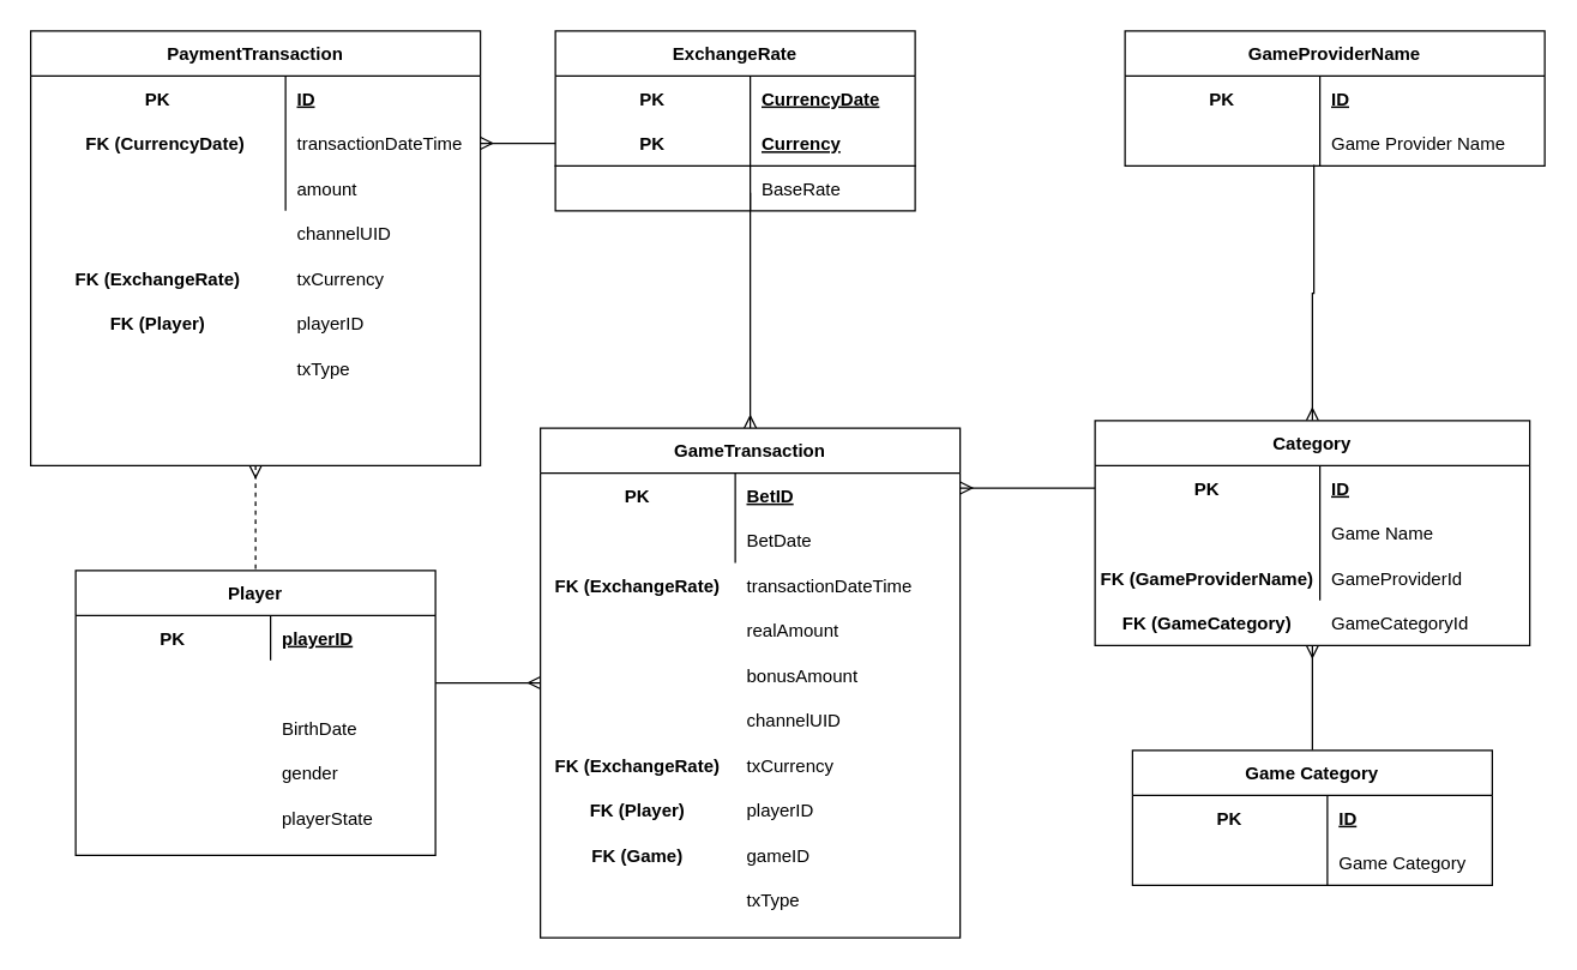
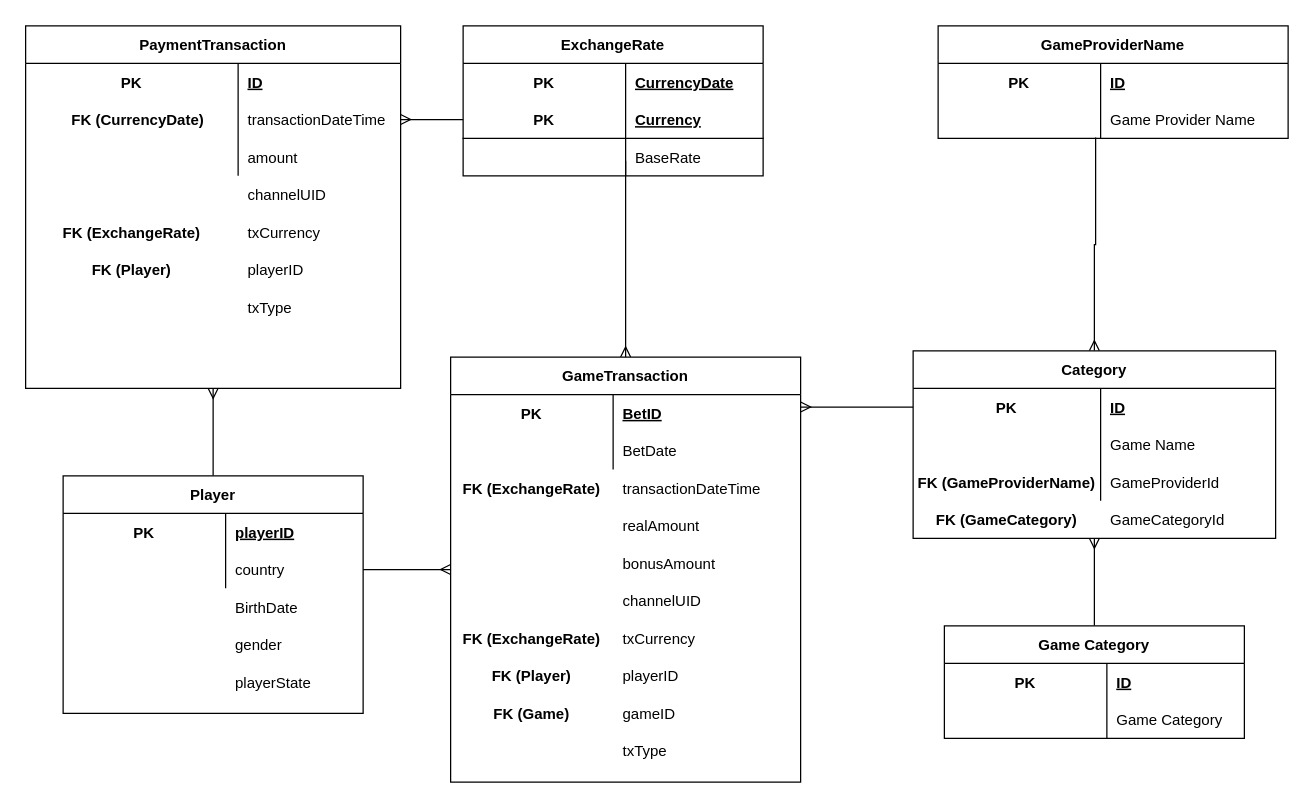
  <mxCell id="0" />
  <mxCell id="1" parent="0" />
  <mxCell id="2" value="ExchangeRate" style="shape=table;startSize=30;container=1;collapsible=1;childLayout=tableLayout;fixedRows=1;rowLines=0;fontStyle=1;align=center;resizeLast=1;" vertex="1" parent="1"><mxGeometry x="370" y="20" width="240" height="120" as="geometry" /></mxCell>
  <mxCell id="3" value="" style="shape=partialRectangle;collapsible=0;dropTarget=0;pointerEvents=0;fillColor=none;top=0;left=0;bottom=0;right=0;points=[[0,0.5],[1,0.5]];portConstraint=eastwest;" vertex="1" parent="2"><mxGeometry y="30" width="240" height="30" as="geometry" /></mxCell>
  <mxCell id="4" value="PK" style="shape=partialRectangle;connectable=0;fillColor=none;top=0;left=0;bottom=0;right=0;fontStyle=1;overflow=hidden;" vertex="1" parent="3"><mxGeometry width="130" height="30" as="geometry" /></mxCell>
  <mxCell id="5" value="CurrencyDate" style="shape=partialRectangle;connectable=0;fillColor=none;top=0;left=0;bottom=0;right=0;align=left;spacingLeft=6;fontStyle=5;overflow=hidden;" vertex="1" parent="3"><mxGeometry x="130" width="110" height="30" as="geometry" /></mxCell>
  <mxCell id="6" value="" style="shape=partialRectangle;collapsible=0;dropTarget=0;pointerEvents=0;fillColor=none;top=0;left=0;bottom=1;right=0;points=[[0,0.5],[1,0.5]];portConstraint=eastwest;" vertex="1" parent="2"><mxGeometry y="60" width="240" height="30" as="geometry" /></mxCell>
  <mxCell id="7" value="PK" style="shape=partialRectangle;connectable=0;fillColor=none;top=0;left=0;bottom=0;right=0;fontStyle=1;overflow=hidden;" vertex="1" parent="6"><mxGeometry width="130" height="30" as="geometry" /></mxCell>
  <mxCell id="8" value="Currency" style="shape=partialRectangle;connectable=0;fillColor=none;top=0;left=0;bottom=0;right=0;align=left;spacingLeft=6;fontStyle=5;overflow=hidden;" vertex="1" parent="6"><mxGeometry x="130" width="110" height="30" as="geometry" /></mxCell>
  <mxCell id="9" value="" style="shape=partialRectangle;collapsible=0;dropTarget=0;pointerEvents=0;fillColor=none;top=0;left=0;bottom=0;right=0;points=[[0,0.5],[1,0.5]];portConstraint=eastwest;" vertex="1" parent="2"><mxGeometry y="90" width="240" height="30" as="geometry" /></mxCell>
  <mxCell id="10" value="" style="shape=partialRectangle;connectable=0;fillColor=none;top=0;left=0;bottom=0;right=0;editable=1;overflow=hidden;" vertex="1" parent="9"><mxGeometry width="130" height="30" as="geometry" /></mxCell>
  <mxCell id="11" value="BaseRate" style="shape=partialRectangle;connectable=0;fillColor=none;top=0;left=0;bottom=0;right=0;align=left;spacingLeft=6;overflow=hidden;" vertex="1" parent="9"><mxGeometry x="130" width="110" height="30" as="geometry" /></mxCell>
  <mxCell id="12" style="edgeStyle=orthogonalEdgeStyle;rounded=0;orthogonalLoop=1;jettySize=auto;html=1;exitX=0.5;exitY=0;exitDx=0;exitDy=0;entryX=0.45;entryY=0.978;entryDx=0;entryDy=0;entryPerimeter=0;startArrow=ERmany;startFill=0;endArrow=none;endFill=0;" edge="1" parent="1" source="13" target="35"><mxGeometry relative="1" as="geometry" /></mxCell>
  <mxCell id="13" value="Category" style="shape=table;startSize=30;container=1;collapsible=1;childLayout=tableLayout;fixedRows=1;rowLines=0;fontStyle=1;align=center;resizeLast=1;" vertex="1" parent="1"><mxGeometry x="730" y="280" width="290" height="150" as="geometry" /></mxCell>
  <mxCell id="14" value="" style="shape=partialRectangle;collapsible=0;dropTarget=0;pointerEvents=0;fillColor=none;top=0;left=0;bottom=0;right=0;points=[[0,0.5],[1,0.5]];portConstraint=eastwest;" vertex="1" parent="13"><mxGeometry y="30" width="290" height="30" as="geometry" /></mxCell>
  <mxCell id="15" value="PK" style="shape=partialRectangle;connectable=0;fillColor=none;top=0;left=0;bottom=0;right=0;fontStyle=1;overflow=hidden;" vertex="1" parent="14"><mxGeometry width="150" height="30" as="geometry" /></mxCell>
  <mxCell id="16" value="ID" style="shape=partialRectangle;connectable=0;fillColor=none;top=0;left=0;bottom=0;right=0;align=left;spacingLeft=6;fontStyle=5;overflow=hidden;" vertex="1" parent="14"><mxGeometry x="150" width="140" height="30" as="geometry" /></mxCell>
  <mxCell id="17" value="" style="shape=partialRectangle;collapsible=0;dropTarget=0;pointerEvents=0;fillColor=none;top=0;left=0;bottom=0;right=0;points=[[0,0.5],[1,0.5]];portConstraint=eastwest;" vertex="1" parent="13"><mxGeometry y="60" width="290" height="30" as="geometry" /></mxCell>
  <mxCell id="18" value="" style="shape=partialRectangle;connectable=0;fillColor=none;top=0;left=0;bottom=0;right=0;editable=1;overflow=hidden;" vertex="1" parent="17"><mxGeometry width="150" height="30" as="geometry" /></mxCell>
  <mxCell id="19" value="Game Name" style="shape=partialRectangle;connectable=0;fillColor=none;top=0;left=0;bottom=0;right=0;align=left;spacingLeft=6;overflow=hidden;" vertex="1" parent="17"><mxGeometry x="150" width="140" height="30" as="geometry" /></mxCell>
  <mxCell id="20" value="" style="shape=partialRectangle;collapsible=0;dropTarget=0;pointerEvents=0;fillColor=none;top=0;left=0;bottom=0;right=0;points=[[0,0.5],[1,0.5]];portConstraint=eastwest;" vertex="1" parent="13"><mxGeometry y="90" width="290" height="30" as="geometry" /></mxCell>
  <mxCell id="21" value="FK (GameProviderName)" style="shape=partialRectangle;connectable=0;fillColor=none;top=0;left=0;bottom=0;right=0;editable=1;overflow=hidden;fontStyle=1" vertex="1" parent="20"><mxGeometry width="150" height="30" as="geometry" /></mxCell>
  <mxCell id="22" value="GameProviderId" style="shape=partialRectangle;connectable=0;fillColor=none;top=0;left=0;bottom=0;right=0;align=left;spacingLeft=6;overflow=hidden;" vertex="1" parent="20"><mxGeometry x="150" width="140" height="30" as="geometry" /></mxCell>
  <mxCell id="23" style="edgeStyle=orthogonalEdgeStyle;rounded=0;orthogonalLoop=1;jettySize=auto;html=1;exitX=0.5;exitY=0;exitDx=0;exitDy=0;entryX=0.5;entryY=1;entryDx=0;entryDy=0;startArrow=none;startFill=0;endArrow=ERmany;endFill=0;" edge="1" parent="1" source="24" target="13"><mxGeometry relative="1" as="geometry" /></mxCell>
  <mxCell id="24" value="Game Category" style="shape=table;startSize=30;container=1;collapsible=1;childLayout=tableLayout;fixedRows=1;rowLines=0;fontStyle=1;align=center;resizeLast=1;" vertex="1" parent="1"><mxGeometry x="755" y="500" width="240" height="90" as="geometry" /></mxCell>
  <mxCell id="25" value="" style="shape=partialRectangle;collapsible=0;dropTarget=0;pointerEvents=0;fillColor=none;top=0;left=0;bottom=0;right=0;points=[[0,0.5],[1,0.5]];portConstraint=eastwest;" vertex="1" parent="24"><mxGeometry y="30" width="240" height="30" as="geometry" /></mxCell>
  <mxCell id="26" value="PK" style="shape=partialRectangle;connectable=0;fillColor=none;top=0;left=0;bottom=0;right=0;fontStyle=1;overflow=hidden;" vertex="1" parent="25"><mxGeometry width="130" height="30" as="geometry" /></mxCell>
  <mxCell id="27" value="ID" style="shape=partialRectangle;connectable=0;fillColor=none;top=0;left=0;bottom=0;right=0;align=left;spacingLeft=6;fontStyle=5;overflow=hidden;" vertex="1" parent="25"><mxGeometry x="130" width="110" height="30" as="geometry" /></mxCell>
  <mxCell id="28" value="" style="shape=partialRectangle;collapsible=0;dropTarget=0;pointerEvents=0;fillColor=none;top=0;left=0;bottom=0;right=0;points=[[0,0.5],[1,0.5]];portConstraint=eastwest;" vertex="1" parent="24"><mxGeometry y="60" width="240" height="30" as="geometry" /></mxCell>
  <mxCell id="29" value="" style="shape=partialRectangle;connectable=0;fillColor=none;top=0;left=0;bottom=0;right=0;editable=1;overflow=hidden;" vertex="1" parent="28"><mxGeometry width="130" height="30" as="geometry" /></mxCell>
  <mxCell id="30" value="Game Category" style="shape=partialRectangle;connectable=0;fillColor=none;top=0;left=0;bottom=0;right=0;align=left;spacingLeft=6;overflow=hidden;" vertex="1" parent="28"><mxGeometry x="130" width="110" height="30" as="geometry" /></mxCell>
  <mxCell id="31" value="GameProviderName" style="shape=table;startSize=30;container=1;collapsible=1;childLayout=tableLayout;fixedRows=1;rowLines=0;fontStyle=1;align=center;resizeLast=1;" vertex="1" parent="1"><mxGeometry x="750" y="20" width="280" height="90" as="geometry" /></mxCell>
  <mxCell id="32" value="" style="shape=partialRectangle;collapsible=0;dropTarget=0;pointerEvents=0;fillColor=none;top=0;left=0;bottom=0;right=0;points=[[0,0.5],[1,0.5]];portConstraint=eastwest;" vertex="1" parent="31"><mxGeometry y="30" width="280" height="30" as="geometry" /></mxCell>
  <mxCell id="33" value="PK" style="shape=partialRectangle;connectable=0;fillColor=none;top=0;left=0;bottom=0;right=0;fontStyle=1;overflow=hidden;" vertex="1" parent="32"><mxGeometry width="130" height="30" as="geometry" /></mxCell>
  <mxCell id="34" value="ID" style="shape=partialRectangle;connectable=0;fillColor=none;top=0;left=0;bottom=0;right=0;align=left;spacingLeft=6;fontStyle=5;overflow=hidden;" vertex="1" parent="32"><mxGeometry x="130" width="150" height="30" as="geometry" /></mxCell>
  <mxCell id="35" value="" style="shape=partialRectangle;collapsible=0;dropTarget=0;pointerEvents=0;fillColor=none;top=0;left=0;bottom=0;right=0;points=[[0,0.5],[1,0.5]];portConstraint=eastwest;" vertex="1" parent="31"><mxGeometry y="60" width="280" height="30" as="geometry" /></mxCell>
  <mxCell id="36" value="" style="shape=partialRectangle;connectable=0;fillColor=none;top=0;left=0;bottom=0;right=0;editable=1;overflow=hidden;" vertex="1" parent="35"><mxGeometry width="130" height="30" as="geometry" /></mxCell>
  <mxCell id="37" value="Game Provider Name" style="shape=partialRectangle;connectable=0;fillColor=none;top=0;left=0;bottom=0;right=0;align=left;spacingLeft=6;overflow=hidden;" vertex="1" parent="35"><mxGeometry x="130" width="150" height="30" as="geometry" /></mxCell>
  <mxCell id="38" style="edgeStyle=orthogonalEdgeStyle;rounded=0;orthogonalLoop=1;jettySize=auto;html=1;exitX=0.5;exitY=0;exitDx=0;exitDy=0;startArrow=ERmany;startFill=0;endArrow=none;endFill=0;" edge="1" parent="1" source="39"><mxGeometry relative="1" as="geometry"><mxPoint x="500" y="128" as="targetPoint" /></mxGeometry></mxCell>
  <mxCell id="39" value="GameTransaction" style="shape=table;startSize=30;container=1;collapsible=1;childLayout=tableLayout;fixedRows=1;rowLines=0;fontStyle=1;align=center;resizeLast=1;" vertex="1" parent="1"><mxGeometry x="360" y="285" width="280" height="340" as="geometry" /></mxCell>
  <mxCell id="40" value="" style="shape=partialRectangle;collapsible=0;dropTarget=0;pointerEvents=0;fillColor=none;top=0;left=0;bottom=0;right=0;points=[[0,0.5],[1,0.5]];portConstraint=eastwest;" vertex="1" parent="39"><mxGeometry y="30" width="280" height="30" as="geometry" /></mxCell>
  <mxCell id="41" value="PK" style="shape=partialRectangle;connectable=0;fillColor=none;top=0;left=0;bottom=0;right=0;fontStyle=1;overflow=hidden;" vertex="1" parent="40"><mxGeometry width="130" height="30" as="geometry" /></mxCell>
  <mxCell id="42" value="BetID" style="shape=partialRectangle;connectable=0;fillColor=none;top=0;left=0;bottom=0;right=0;align=left;spacingLeft=6;fontStyle=5;overflow=hidden;" vertex="1" parent="40"><mxGeometry x="130" width="150" height="30" as="geometry" /></mxCell>
  <mxCell id="43" value="" style="shape=partialRectangle;collapsible=0;dropTarget=0;pointerEvents=0;fillColor=none;top=0;left=0;bottom=0;right=0;points=[[0,0.5],[1,0.5]];portConstraint=eastwest;" vertex="1" parent="39"><mxGeometry y="60" width="280" height="30" as="geometry" /></mxCell>
  <mxCell id="44" value="" style="shape=partialRectangle;connectable=0;fillColor=none;top=0;left=0;bottom=0;right=0;editable=1;overflow=hidden;" vertex="1" parent="43"><mxGeometry width="130" height="30" as="geometry" /></mxCell>
  <mxCell id="45" value="BetDate" style="shape=partialRectangle;connectable=0;fillColor=none;top=0;left=0;bottom=0;right=0;align=left;spacingLeft=6;overflow=hidden;" vertex="1" parent="43"><mxGeometry x="130" width="150" height="30" as="geometry" /></mxCell>
  <mxCell id="46" value="transactionDateTime" style="shape=partialRectangle;connectable=0;fillColor=none;top=0;left=0;bottom=0;right=0;align=left;spacingLeft=6;overflow=hidden;" vertex="1" parent="1"><mxGeometry x="490" y="375" width="150" height="30" as="geometry" /></mxCell>
  <mxCell id="47" value="realAmount" style="shape=partialRectangle;connectable=0;fillColor=none;top=0;left=0;bottom=0;right=0;align=left;spacingLeft=6;overflow=hidden;" vertex="1" parent="1"><mxGeometry x="490" y="405" width="150" height="30" as="geometry" /></mxCell>
  <mxCell id="48" value="bonusAmount" style="shape=partialRectangle;connectable=0;fillColor=none;top=0;left=0;bottom=0;right=0;align=left;spacingLeft=6;overflow=hidden;" vertex="1" parent="1"><mxGeometry x="490" y="435" width="150" height="30" as="geometry" /></mxCell>
  <mxCell id="49" value="channelUID" style="shape=partialRectangle;connectable=0;fillColor=none;top=0;left=0;bottom=0;right=0;align=left;spacingLeft=6;overflow=hidden;" vertex="1" parent="1"><mxGeometry x="490" y="465" width="150" height="30" as="geometry" /></mxCell>
  <mxCell id="50" value="txCurrency" style="shape=partialRectangle;connectable=0;fillColor=none;top=0;left=0;bottom=0;right=0;align=left;spacingLeft=6;overflow=hidden;" vertex="1" parent="1"><mxGeometry x="490" y="495" width="150" height="30" as="geometry" /></mxCell>
  <mxCell id="51" value="playerID" style="shape=partialRectangle;connectable=0;fillColor=none;top=0;left=0;bottom=0;right=0;align=left;spacingLeft=6;overflow=hidden;" vertex="1" parent="1"><mxGeometry x="490" y="525" width="150" height="30" as="geometry" /></mxCell>
  <mxCell id="52" value="gameID" style="shape=partialRectangle;connectable=0;fillColor=none;top=0;left=0;bottom=0;right=0;align=left;spacingLeft=6;overflow=hidden;" vertex="1" parent="1"><mxGeometry x="490" y="555" width="150" height="30" as="geometry" /></mxCell>
  <mxCell id="53" value="txType" style="shape=partialRectangle;connectable=0;fillColor=none;top=0;left=0;bottom=0;right=0;align=left;spacingLeft=6;overflow=hidden;" vertex="1" parent="1"><mxGeometry x="490" y="585" width="150" height="30" as="geometry" /></mxCell>
  <mxCell id="54" value="FK (ExchangeRate)" style="shape=partialRectangle;connectable=0;fillColor=none;top=0;left=0;bottom=0;right=0;fontStyle=1;overflow=hidden;" vertex="1" parent="1"><mxGeometry x="360" y="375" width="130" height="30" as="geometry" /></mxCell>
  <mxCell id="55" value="FK (ExchangeRate)" style="shape=partialRectangle;connectable=0;fillColor=none;top=0;left=0;bottom=0;right=0;fontStyle=1;overflow=hidden;" vertex="1" parent="1"><mxGeometry x="360" y="495" width="130" height="30" as="geometry" /></mxCell>
  <mxCell id="56" style="edgeStyle=orthogonalEdgeStyle;rounded=0;orthogonalLoop=1;jettySize=auto;html=1;exitX=0;exitY=0.5;exitDx=0;exitDy=0;startArrow=none;startFill=0;endArrow=ERmany;endFill=0;" edge="1" parent="1" source="14"><mxGeometry relative="1" as="geometry"><mxPoint x="640" y="325" as="targetPoint" /></mxGeometry></mxCell>
  <mxCell id="57" value="FK (Game)" style="shape=partialRectangle;connectable=0;fillColor=none;top=0;left=0;bottom=0;right=0;fontStyle=1;overflow=hidden;" vertex="1" parent="1"><mxGeometry x="360" y="555" width="130" height="30" as="geometry" /></mxCell>
- <mxCell id="58" style="edgeStyle=orthogonalEdgeStyle;rounded=0;orthogonalLoop=1;jettySize=auto;html=1;exitX=0.5;exitY=1;exitDx=0;exitDy=0;startArrow=ERmany;startFill=0;endArrow=none;endFill=0;dashed=1;" edge="1" parent="1" source="59" target="76"><mxGeometry relative="1" as="geometry" /></mxCell>
+ <mxCell id="58" style="edgeStyle=orthogonalEdgeStyle;rounded=0;orthogonalLoop=1;jettySize=auto;html=1;exitX=0.5;exitY=1;exitDx=0;exitDy=0;startArrow=ERmany;startFill=0;endArrow=none;endFill=0;" edge="1" parent="1" source="59" target="76"><mxGeometry relative="1" as="geometry" /></mxCell>
  <mxCell id="59" value="PaymentTransaction" style="shape=table;startSize=30;container=1;collapsible=1;childLayout=tableLayout;fixedRows=1;rowLines=0;fontStyle=1;align=center;resizeLast=1;" vertex="1" parent="1"><mxGeometry x="20" y="20" width="300" height="290" as="geometry" /></mxCell>
  <mxCell id="60" value="" style="shape=partialRectangle;collapsible=0;dropTarget=0;pointerEvents=0;fillColor=none;top=0;left=0;bottom=0;right=0;points=[[0,0.5],[1,0.5]];portConstraint=eastwest;" vertex="1" parent="59"><mxGeometry y="30" width="300" height="30" as="geometry" /></mxCell>
  <mxCell id="61" value="PK" style="shape=partialRectangle;connectable=0;fillColor=none;top=0;left=0;bottom=0;right=0;fontStyle=1;overflow=hidden;" vertex="1" parent="60"><mxGeometry width="170" height="30" as="geometry" /></mxCell>
  <mxCell id="62" value="ID" style="shape=partialRectangle;connectable=0;fillColor=none;top=0;left=0;bottom=0;right=0;align=left;spacingLeft=6;fontStyle=5;overflow=hidden;" vertex="1" parent="60"><mxGeometry x="170" width="130" height="30" as="geometry" /></mxCell>
  <mxCell id="63" value="" style="shape=partialRectangle;collapsible=0;dropTarget=0;pointerEvents=0;fillColor=none;top=0;left=0;bottom=0;right=0;points=[[0,0.5],[1,0.5]];portConstraint=eastwest;" vertex="1" parent="59"><mxGeometry y="60" width="300" height="30" as="geometry" /></mxCell>
  <mxCell id="64" value="" style="shape=partialRectangle;connectable=0;fillColor=none;top=0;left=0;bottom=0;right=0;editable=1;overflow=hidden;" vertex="1" parent="63"><mxGeometry width="170" height="30" as="geometry" /></mxCell>
  <mxCell id="65" value="transactionDateTime" style="shape=partialRectangle;connectable=0;fillColor=none;top=0;left=0;bottom=0;right=0;align=left;spacingLeft=6;overflow=hidden;" vertex="1" parent="63"><mxGeometry x="170" width="130" height="30" as="geometry" /></mxCell>
  <mxCell id="66" value="" style="shape=partialRectangle;collapsible=0;dropTarget=0;pointerEvents=0;fillColor=none;top=0;left=0;bottom=0;right=0;points=[[0,0.5],[1,0.5]];portConstraint=eastwest;" vertex="1" parent="59"><mxGeometry y="90" width="300" height="30" as="geometry" /></mxCell>
  <mxCell id="67" value="" style="shape=partialRectangle;connectable=0;fillColor=none;top=0;left=0;bottom=0;right=0;editable=1;overflow=hidden;" vertex="1" parent="66"><mxGeometry width="170" height="30" as="geometry" /></mxCell>
  <mxCell id="68" value="amount" style="shape=partialRectangle;connectable=0;fillColor=none;top=0;left=0;bottom=0;right=0;align=left;spacingLeft=6;overflow=hidden;" vertex="1" parent="66"><mxGeometry x="170" width="130" height="30" as="geometry" /></mxCell>
  <mxCell id="69" value="channelUID" style="shape=partialRectangle;connectable=0;fillColor=none;top=0;left=0;bottom=0;right=0;align=left;spacingLeft=6;overflow=hidden;" vertex="1" parent="1"><mxGeometry x="190" y="140" width="140" height="30" as="geometry" /></mxCell>
  <mxCell id="70" value="txCurrency" style="shape=partialRectangle;connectable=0;fillColor=none;top=0;left=0;bottom=0;right=0;align=left;spacingLeft=6;overflow=hidden;" vertex="1" parent="1"><mxGeometry x="190" y="170" width="140" height="30" as="geometry" /></mxCell>
  <mxCell id="71" value="playerID" style="shape=partialRectangle;connectable=0;fillColor=none;top=0;left=0;bottom=0;right=0;align=left;spacingLeft=6;overflow=hidden;" vertex="1" parent="1"><mxGeometry x="190" y="200" width="140" height="30" as="geometry" /></mxCell>
  <mxCell id="72" value="txType" style="shape=partialRectangle;connectable=0;fillColor=none;top=0;left=0;bottom=0;right=0;align=left;spacingLeft=6;overflow=hidden;" vertex="1" parent="1"><mxGeometry x="190" y="230" width="140" height="30" as="geometry" /></mxCell>
  <mxCell id="73" style="edgeStyle=orthogonalEdgeStyle;rounded=0;orthogonalLoop=1;jettySize=auto;html=1;exitX=0;exitY=0.5;exitDx=0;exitDy=0;entryX=1;entryY=0.5;entryDx=0;entryDy=0;startArrow=none;startFill=0;endArrow=ERmany;endFill=0;" edge="1" parent="1" source="6" target="63"><mxGeometry relative="1" as="geometry" /></mxCell>
  <mxCell id="74" value="FK (ExchangeRate)" style="shape=partialRectangle;connectable=0;fillColor=none;top=0;left=0;bottom=0;right=0;fontStyle=1;overflow=hidden;" vertex="1" parent="1"><mxGeometry x="20" y="170" width="170" height="30" as="geometry" /></mxCell>
  <mxCell id="75" value="FK (CurrencyDate)" style="shape=partialRectangle;connectable=0;fillColor=none;top=0;left=0;bottom=0;right=0;fontStyle=1;overflow=hidden;" vertex="1" parent="1"><mxGeometry x="20" y="80" width="180" height="30" as="geometry" /></mxCell>
  <mxCell id="76" value="Player" style="shape=table;startSize=30;container=1;collapsible=1;childLayout=tableLayout;fixedRows=1;rowLines=0;fontStyle=1;align=center;resizeLast=1;" vertex="1" parent="1"><mxGeometry x="50" y="380" width="240" height="190" as="geometry" /></mxCell>
  <mxCell id="77" value="" style="shape=partialRectangle;collapsible=0;dropTarget=0;pointerEvents=0;fillColor=none;top=0;left=0;bottom=0;right=0;points=[[0,0.5],[1,0.5]];portConstraint=eastwest;" vertex="1" parent="76"><mxGeometry y="30" width="240" height="30" as="geometry" /></mxCell>
  <mxCell id="78" value="PK" style="shape=partialRectangle;connectable=0;fillColor=none;top=0;left=0;bottom=0;right=0;fontStyle=1;overflow=hidden;" vertex="1" parent="77"><mxGeometry width="130" height="30" as="geometry" /></mxCell>
  <mxCell id="79" value="playerID" style="shape=partialRectangle;connectable=0;fillColor=none;top=0;left=0;bottom=0;right=0;align=left;spacingLeft=6;fontStyle=5;overflow=hidden;" vertex="1" parent="77"><mxGeometry x="130" width="110" height="30" as="geometry" /></mxCell>
  <mxCell id="80" value="" style="shape=partialRectangle;collapsible=0;dropTarget=0;pointerEvents=0;fillColor=none;top=0;left=0;bottom=0;right=0;points=[[0,0.5],[1,0.5]];portConstraint=eastwest;" vertex="1" parent="76"><mxGeometry y="60" width="240" height="30" as="geometry" /></mxCell>
  <mxCell id="81" value="" style="shape=partialRectangle;connectable=0;fillColor=none;top=0;left=0;bottom=0;right=0;editable=1;overflow=hidden;" vertex="1" parent="80"><mxGeometry width="130" height="30" as="geometry" /></mxCell>
+ <mxCell id="82" value="country" style="shape=partialRectangle;connectable=0;fillColor=none;top=0;left=0;bottom=0;right=0;align=left;spacingLeft=6;overflow=hidden;" vertex="1" parent="80"><mxGeometry x="130" width="110" height="30" as="geometry" /></mxCell>
  <mxCell id="83" value="BirthDate" style="shape=partialRectangle;connectable=0;fillColor=none;top=0;left=0;bottom=0;right=0;align=left;spacingLeft=6;overflow=hidden;" vertex="1" parent="1"><mxGeometry x="180" y="470" width="110" height="30" as="geometry" /></mxCell>
  <mxCell id="84" value="gender" style="shape=partialRectangle;connectable=0;fillColor=none;top=0;left=0;bottom=0;right=0;align=left;spacingLeft=6;overflow=hidden;" vertex="1" parent="1"><mxGeometry x="180" y="500" width="110" height="30" as="geometry" /></mxCell>
  <mxCell id="85" value="playerState" style="shape=partialRectangle;connectable=0;fillColor=none;top=0;left=0;bottom=0;right=0;align=left;spacingLeft=6;overflow=hidden;" vertex="1" parent="1"><mxGeometry x="180" y="530" width="110" height="30" as="geometry" /></mxCell>
  <mxCell id="86" value="FK (Player)" style="shape=partialRectangle;connectable=0;fillColor=none;top=0;left=0;bottom=0;right=0;fontStyle=1;overflow=hidden;" vertex="1" parent="1"><mxGeometry x="20" y="200" width="170" height="30" as="geometry" /></mxCell>
  <mxCell id="87" style="edgeStyle=orthogonalEdgeStyle;rounded=0;orthogonalLoop=1;jettySize=auto;html=1;exitX=1;exitY=0.5;exitDx=0;exitDy=0;startArrow=none;startFill=0;endArrow=ERmany;endFill=0;entryX=0;entryY=0.5;entryDx=0;entryDy=0;" edge="1" parent="1" source="80" target="39"><mxGeometry relative="1" as="geometry"><mxPoint x="360" y="455" as="targetPoint" /></mxGeometry></mxCell>
  <mxCell id="88" value="FK (Player)" style="shape=partialRectangle;connectable=0;fillColor=none;top=0;left=0;bottom=0;right=0;fontStyle=1;overflow=hidden;" vertex="1" parent="1"><mxGeometry x="360" y="525" width="130" height="30" as="geometry" /></mxCell>
  <mxCell id="89" value="FK (GameCategory)" style="shape=partialRectangle;connectable=0;fillColor=none;top=0;left=0;bottom=0;right=0;editable=1;overflow=hidden;fontStyle=1" vertex="1" parent="1"><mxGeometry x="730" y="400" width="150" height="30" as="geometry" /></mxCell>
  <mxCell id="90" value="GameCategoryId" style="shape=partialRectangle;connectable=0;fillColor=none;top=0;left=0;bottom=0;right=0;align=left;spacingLeft=6;overflow=hidden;" vertex="1" parent="1"><mxGeometry x="880" y="400" width="140" height="30" as="geometry" /></mxCell>
